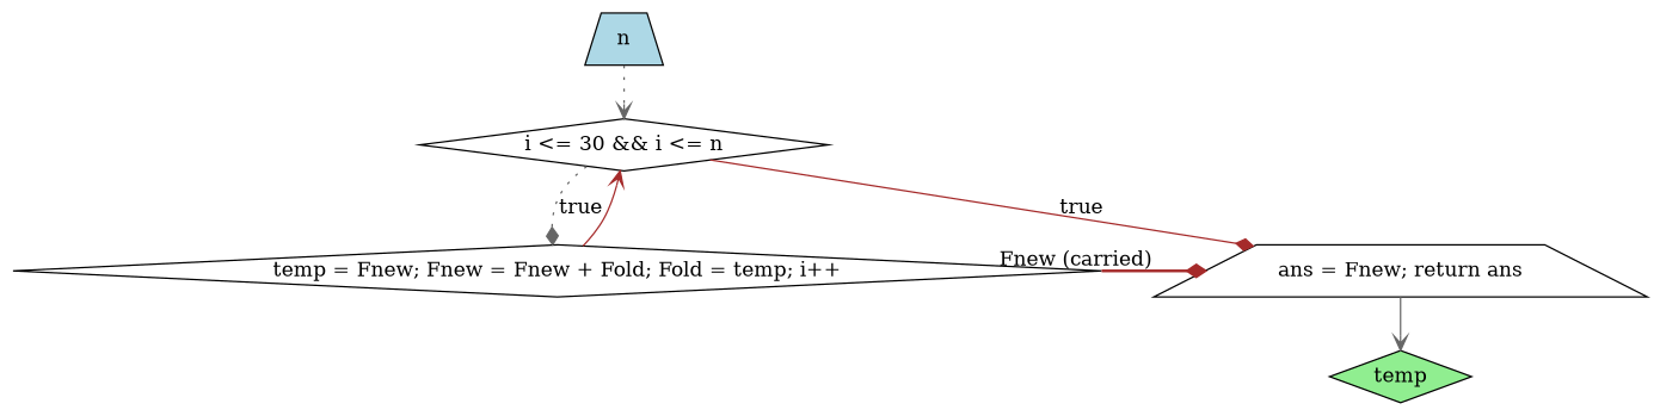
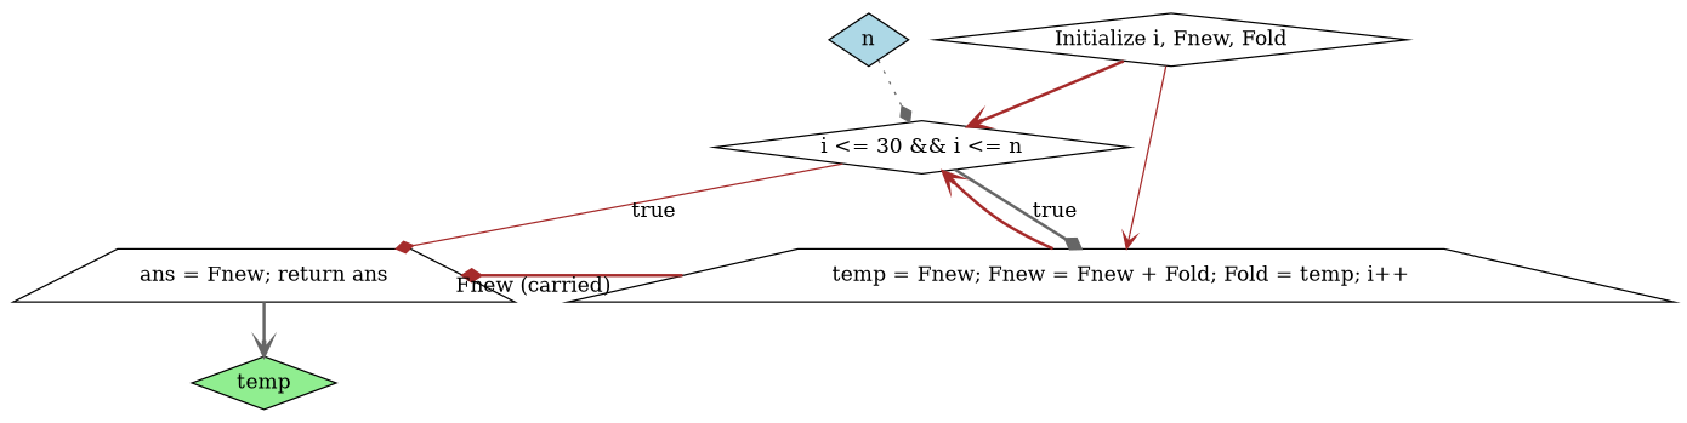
  digraph {
    node [shape=diamond]
    edge [arrowhead=vee color=brown style=bold]
-   n1 [fillcolor=lightblue label=n shape=trapezium style=filled]
+   n1 [fillcolor=lightblue label=n style=filled]
    n2 [label="i <= 30 && i <= n"]
-   n3 [label="temp = Fnew; Fnew = Fnew + Fold; Fold = temp; i++"]
+   n3 [label="temp = Fnew; Fnew = Fnew + Fold; Fold = temp; i++" shape=trapezium]
    n4 [label="ans = Fnew; return ans" shape=trapezium]
+   n5 [label="Initialize i, Fnew, Fold"]
    n6 [fillcolor=lightgreen label=temp style=filled]
-   n1 -> n2 [color=gray40 style=dotted]
-   n2 -> n3 [arrowhead=diamond color=gray40 label=true style=dotted]
+   n1 -> n2 [arrowhead=diamond color=gray40 style=dotted]
+   n2 -> n3 [arrowhead=diamond color=gray40 label=true]
    n2 -> n4 [arrowhead=diamond label=true style=solid]
-   n3 -> n2 [style=solid]
+   n3 -> n2
    n3 -> n4 [arrowhead=diamond constraint=false xlabel="Fnew (carried)"]
-   n4 -> n6 [color=gray40 style=solid]
+   n4 -> n6 [color=gray40]
+   n5 -> n2
+   n5 -> n3 [style=solid]
  }
